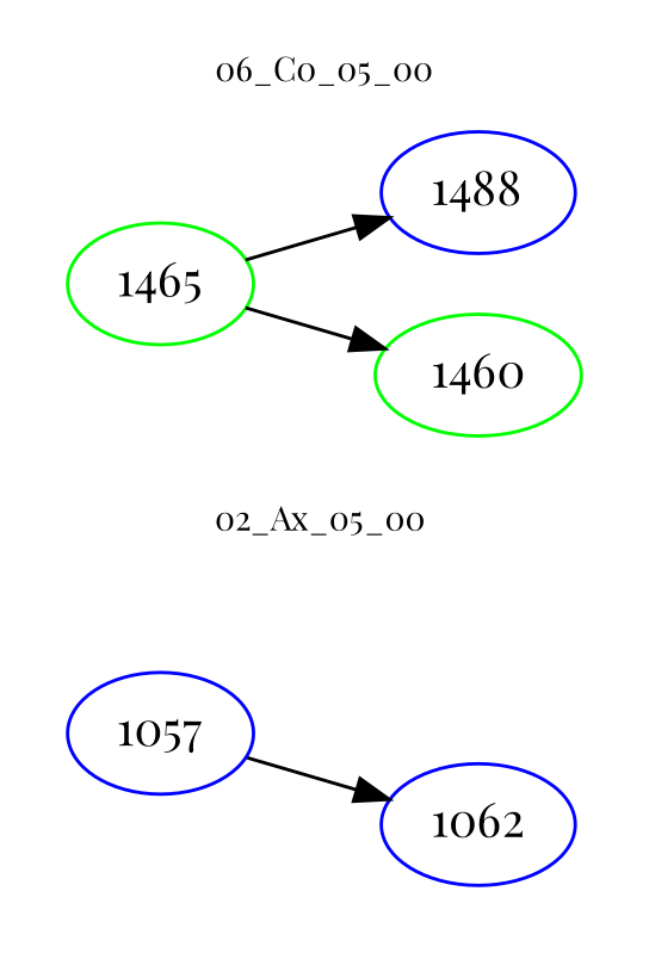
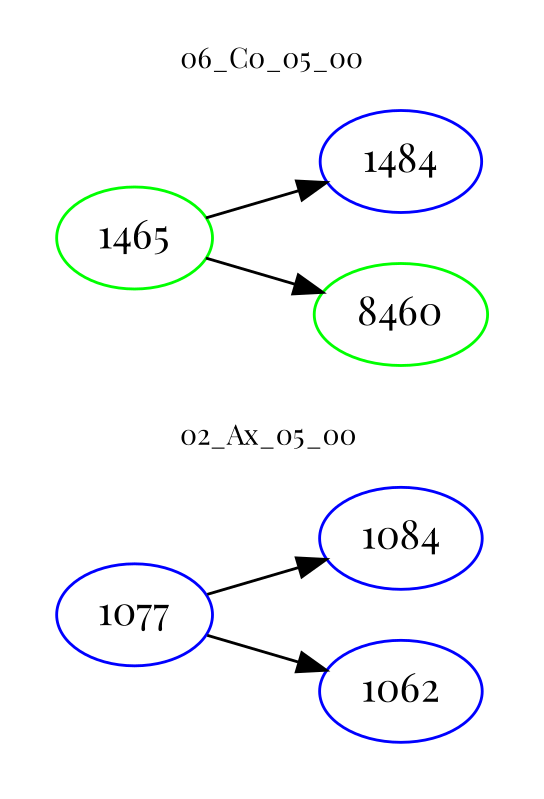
  digraph {
    fontname="Playfair Display"
    rankdir=LR
    node [color=blue fontname="Playfair Display"]
    edge [color=black fontname="Playfair Display"]
-   n1 [label=1057]
+   n1 [label=1077]
    n2 [label=1062]
+   n3 [label=1084]
    n4 [color=green label=1465]
-   n5 [color=green label=1460]
-   n6 [label=1488]
+   n5 [color=green label=8460]
+   n6 [label=1484]
    subgraph cluster_1 {
      color=white
      fontsize=10
      label="02_Ax_05_00"
      n1
      n2
+     n3
    }
    subgraph cluster_2 {
      color=white
      fontsize=10
      label="06_C0_05_00"
      n4
      n5
      n6
    }
    n1 -> n2
+   n1 -> n3
    n4 -> n5
    n4 -> n6
  }
